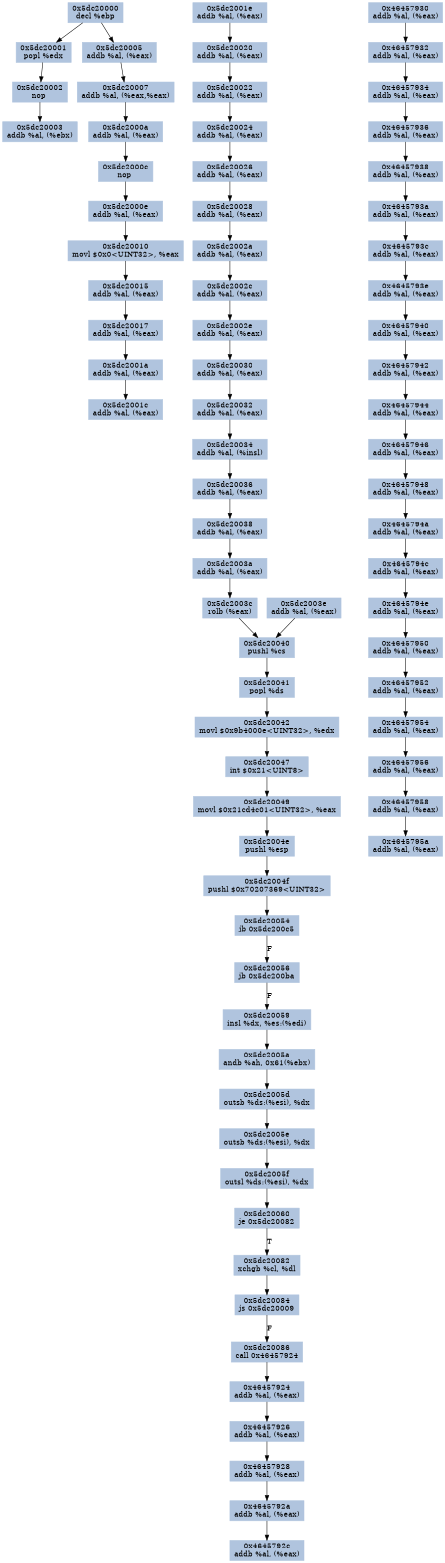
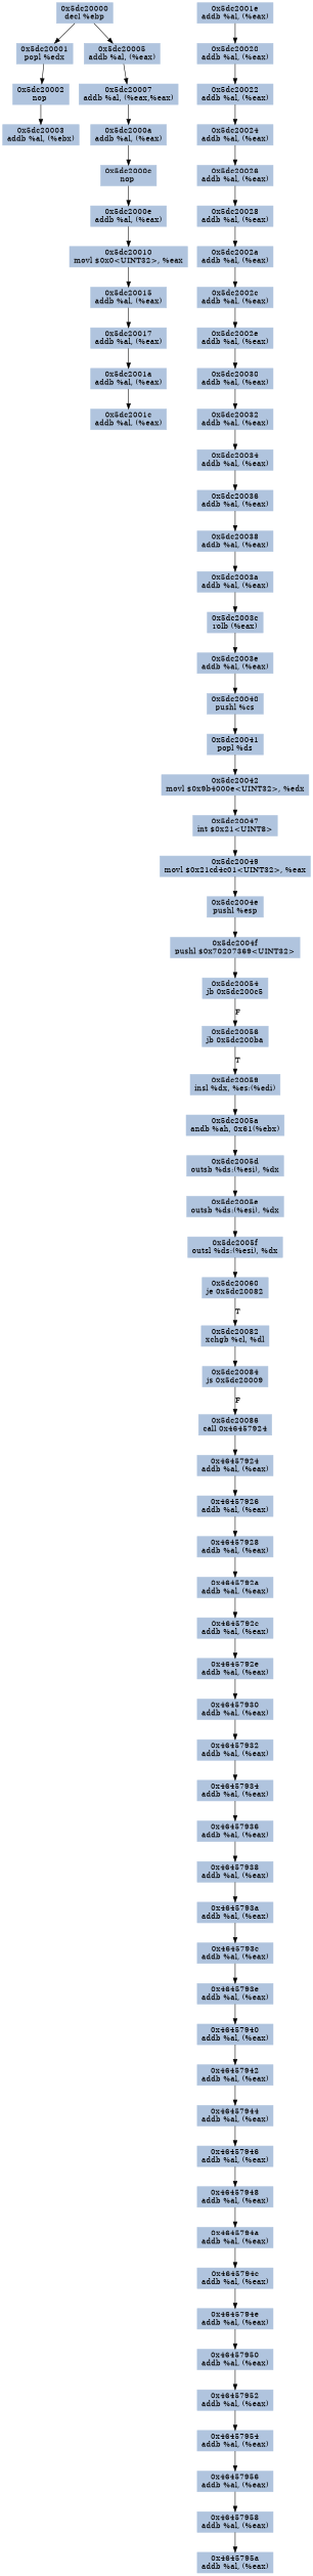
  digraph {
    node [color=lightsteelblue fillcolor=lightsteelblue shape=rectangle style=filled]
    edge [color="#000000"]
    n1 [label="0x5dc20000\ndecl %ebp"]
    n2 [label="0x5dc20001\npopl %edx"]
    n3 [label="0x5dc20005\naddb %al, (%eax)"]
    n4 [label="0x5dc20002\nnop "]
    n5 [label="0x5dc20003\naddb %al, (%ebx)"]
    n6 [label="0x5dc20007\naddb %al, (%eax,%eax)"]
    n7 [label="0x5dc2000a\naddb %al, (%eax)"]
    n8 [label="0x5dc2000c\nnop "]
    n9 [label="0x5dc2000e\naddb %al, (%eax)"]
    n10 [label="0x5dc20010\nmovl $0x0<UINT32>, %eax"]
    n11 [label="0x5dc20015\naddb %al, (%eax)"]
    n12 [label="0x5dc20017\naddb %al, (%eax)"]
    n13 [label="0x5dc2001a\naddb %al, (%eax)"]
    n14 [label="0x5dc2001c\naddb %al, (%eax)"]
    n15 [label="0x5dc2001e\naddb %al, (%eax)"]
    n16 [label="0x5dc20020\naddb %al, (%eax)"]
    n17 [label="0x5dc20022\naddb %al, (%eax)"]
    n18 [label="0x5dc20024\naddb %al, (%eax)"]
    n19 [label="0x5dc20026\naddb %al, (%eax)"]
    n20 [label="0x5dc20028\naddb %al, (%eax)"]
    n21 [label="0x5dc2002a\naddb %al, (%eax)"]
    n22 [label="0x5dc2002c\naddb %al, (%eax)"]
    n23 [label="0x5dc2002e\naddb %al, (%eax)"]
    n24 [label="0x5dc20030\naddb %al, (%eax)"]
    n25 [label="0x5dc20032\naddb %al, (%eax)"]
-   n26 [label="0x5dc20034\naddb %al, (%insl)"]
+   n26 [label="0x5dc20034\naddb %al, (%eax)"]
    n27 [label="0x5dc20036\naddb %al, (%eax)"]
    n28 [label="0x5dc20038\naddb %al, (%eax)"]
    n29 [label="0x5dc2003a\naddb %al, (%eax)"]
    n30 [label="0x5dc2003c\nrolb (%eax)"]
    n31 [label="0x5dc2003e\naddb %al, (%eax)"]
    n32 [label="0x5dc20040\npushl %cs"]
    n33 [label="0x5dc20041\npopl %ds"]
    n34 [label="0x5dc20042\nmovl $0x9b4000e<UINT32>, %edx"]
    n35 [label="0x5dc20047\nint $0x21<UINT8>"]
    n36 [label="0x5dc20049\nmovl $0x21cd4c01<UINT32>, %eax"]
    n37 [label="0x5dc2004e\npushl %esp"]
    n38 [label="0x5dc2004f\npushl $0x70207369<UINT32>"]
    n39 [label="0x5dc20054\njb 0x5dc200c5"]
    n40 [label="0x5dc20056\njb 0x5dc200ba"]
    n41 [label="0x5dc20059\ninsl %dx, %es:(%edi)"]
    n42 [label="0x5dc2005a\nandb %ah, 0x61(%ebx)"]
    n43 [label="0x5dc2005d\noutsb %ds:(%esi), %dx"]
    n44 [label="0x5dc2005e\noutsb %ds:(%esi), %dx"]
    n45 [label="0x5dc2005f\noutsl %ds:(%esi), %dx"]
    n46 [label="0x5dc20060\nje 0x5dc20082"]
    n47 [label="0x5dc20082\nxchgb %cl, %dl"]
    n48 [label="0x5dc20084\njs 0x5dc20009"]
    n49 [label="0x5dc20086\ncall 0x46457924"]
    n50 [label="0x46457924\naddb %al, (%eax)"]
    n51 [label="0x46457926\naddb %al, (%eax)"]
    n52 [label="0x46457928\naddb %al, (%eax)"]
    n53 [label="0x4645792a\naddb %al, (%eax)"]
    n54 [label="0x4645792c\naddb %al, (%eax)"]
+   n55 [label="0x4645792e\naddb %al, (%eax)"]
    n56 [label="0x46457930\naddb %al, (%eax)"]
    n57 [label="0x46457932\naddb %al, (%eax)"]
    n58 [label="0x46457934\naddb %al, (%eax)"]
    n59 [label="0x46457936\naddb %al, (%eax)"]
    n60 [label="0x46457938\naddb %al, (%eax)"]
    n61 [label="0x4645793a\naddb %al, (%eax)"]
    n62 [label="0x4645793c\naddb %al, (%eax)"]
    n63 [label="0x4645793e\naddb %al, (%eax)"]
    n64 [label="0x46457940\naddb %al, (%eax)"]
    n65 [label="0x46457942\naddb %al, (%eax)"]
    n66 [label="0x46457944\naddb %al, (%eax)"]
    n67 [label="0x46457946\naddb %al, (%eax)"]
    n68 [label="0x46457948\naddb %al, (%eax)"]
    n69 [label="0x4645794a\naddb %al, (%eax)"]
    n70 [label="0x4645794c\naddb %al, (%eax)"]
    n71 [label="0x4645794e\naddb %al, (%eax)"]
    n72 [label="0x46457950\naddb %al, (%eax)"]
    n73 [label="0x46457952\naddb %al, (%eax)"]
    n74 [label="0x46457954\naddb %al, (%eax)"]
    n75 [label="0x46457956\naddb %al, (%eax)"]
    n76 [label="0x46457958\naddb %al, (%eax)"]
    n77 [label="0x4645795a\naddb %al, (%eax)"]
    n1 -> n2
    n1 -> n3
    n2 -> n4
    n3 -> n6
    n4 -> n5
    n6 -> n7
    n7 -> n8
    n8 -> n9
    n9 -> n10
    n10 -> n11
    n11 -> n12
    n12 -> n13
    n13 -> n14
    n15 -> n16
    n16 -> n17
    n17 -> n18
    n18 -> n19
    n19 -> n20
    n20 -> n21
    n21 -> n22
    n22 -> n23
    n23 -> n24
    n24 -> n25
    n25 -> n26
    n26 -> n27
    n27 -> n28
    n28 -> n29
    n29 -> n30
-   n30 -> n32
+   n30 -> n31
    n31 -> n32
    n32 -> n33
    n33 -> n34
    n34 -> n35
    n35 -> n36
    n36 -> n37
    n37 -> n38
    n38 -> n39
    n39 -> n40 [label=F]
-   n40 -> n41 [label=F]
+   n40 -> n41 [label=T]
    n41 -> n42
    n42 -> n43
    n43 -> n44
    n44 -> n45
    n45 -> n46
    n46 -> n47 [label=T]
    n47 -> n48
    n48 -> n49 [label=F]
    n49 -> n50
    n50 -> n51
    n51 -> n52
    n52 -> n53
    n53 -> n54
+   n54 -> n55
+   n55 -> n56
    n56 -> n57
    n57 -> n58
    n58 -> n59
    n59 -> n60
    n60 -> n61
    n61 -> n62
    n62 -> n63
    n63 -> n64
    n64 -> n65
    n65 -> n66
    n66 -> n67
    n67 -> n68
    n68 -> n69
    n69 -> n70
    n70 -> n71
    n71 -> n72
    n72 -> n73
    n73 -> n74
    n74 -> n75
    n75 -> n76
    n76 -> n77
  }
